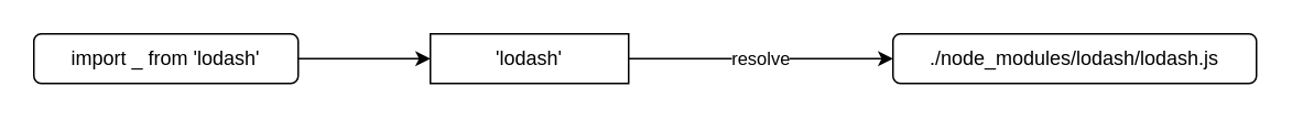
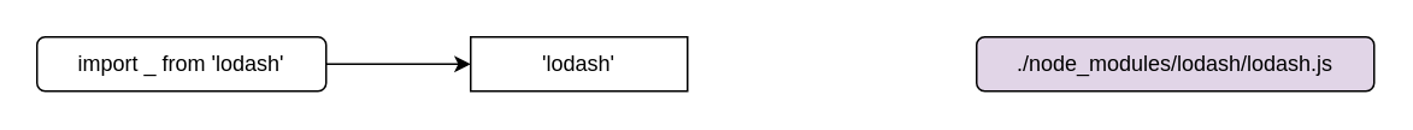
  <mxCell id="0" />
  <mxCell id="1" parent="0" />
  <mxCell id="2" value="" style="edgeStyle=orthogonalEdgeStyle;rounded=0;orthogonalLoop=1;jettySize=auto;html=1;" parent="1" source="3" target="5" edge="1"><mxGeometry relative="1" as="geometry" /></mxCell>
  <mxCell id="3" value="import _ from 'lodash'" style="rounded=1;whiteSpace=wrap;html=1;" parent="1" vertex="1"><mxGeometry x="20" y="20" width="160" height="30" as="geometry" /></mxCell>
- <mxCell id="4" value="resolve" style="edgeStyle=orthogonalEdgeStyle;rounded=0;orthogonalLoop=1;jettySize=auto;html=1;" parent="1" source="5" target="6" edge="1"><mxGeometry relative="1" as="geometry" /></mxCell>
  <mxCell id="5" value="'lodash'" style="whiteSpace=wrap;html=1;rounded=0;" parent="1" vertex="1"><mxGeometry x="260" y="20" width="120" height="30" as="geometry" /></mxCell>
- <mxCell id="6" value="./node_modules/lodash/lodash.js" style="whiteSpace=wrap;html=1;rounded=1;" parent="1" vertex="1"><mxGeometry x="540" y="20" width="220" height="30" as="geometry" /></mxCell>
+ <mxCell id="6" value="./node_modules/lodash/lodash.js" style="whiteSpace=wrap;html=1;rounded=1;fillColor=#e1d5e7;" parent="1" vertex="1"><mxGeometry x="540" y="20" width="220" height="30" as="geometry" /></mxCell>
